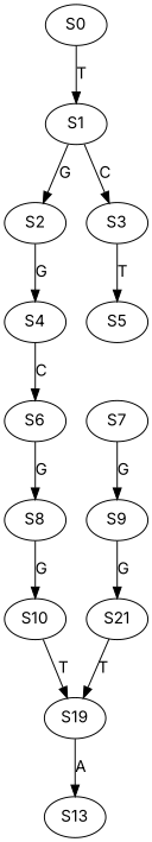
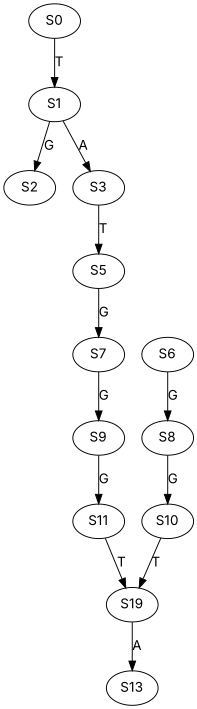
  strict digraph {
    fontname=Inter
    node [fontname=Inter]
    edge [fontname=Inter]
    S0
    S1
    S2
    S3
-   S4
    S5
    S6
    S7
    S8
    S9
    S10
-   S11 [label=S21]
+   S11
    n13 [label=S19]
    S13
    S0 -> S1 [label=T]
    S1 -> S2 [label=G]
-   S1 -> S3 [label=C]
-   S2 -> S4 [label=G]
+   S1 -> S3 [label=A]
    S3 -> S5 [label=T]
-   S4 -> S6 [label=C]
+   S5 -> S7 [label=G]
    S6 -> S8 [label=G]
    S7 -> S9 [label=G]
    S8 -> S10 [label=G]
    S9 -> S11 [label=G]
    S10 -> n13 [label=T]
    S11 -> n13 [label=T]
    n13 -> S13 [label=A]
  }
